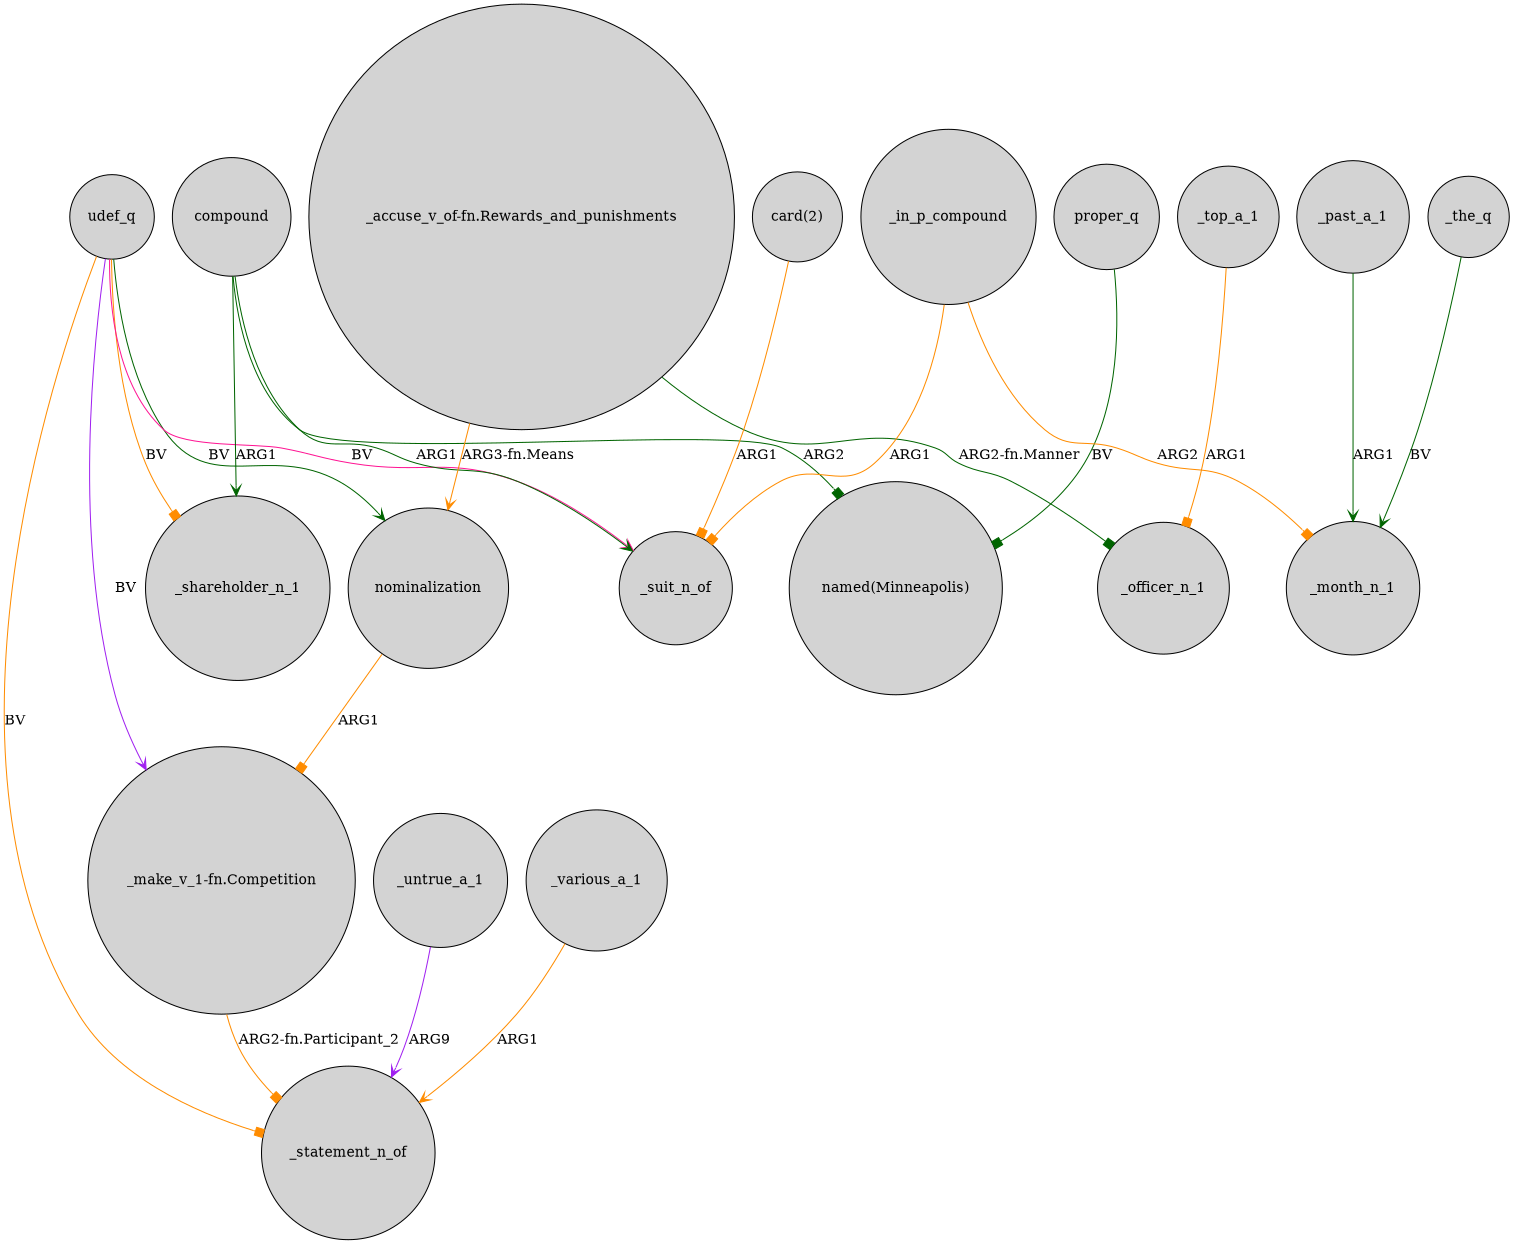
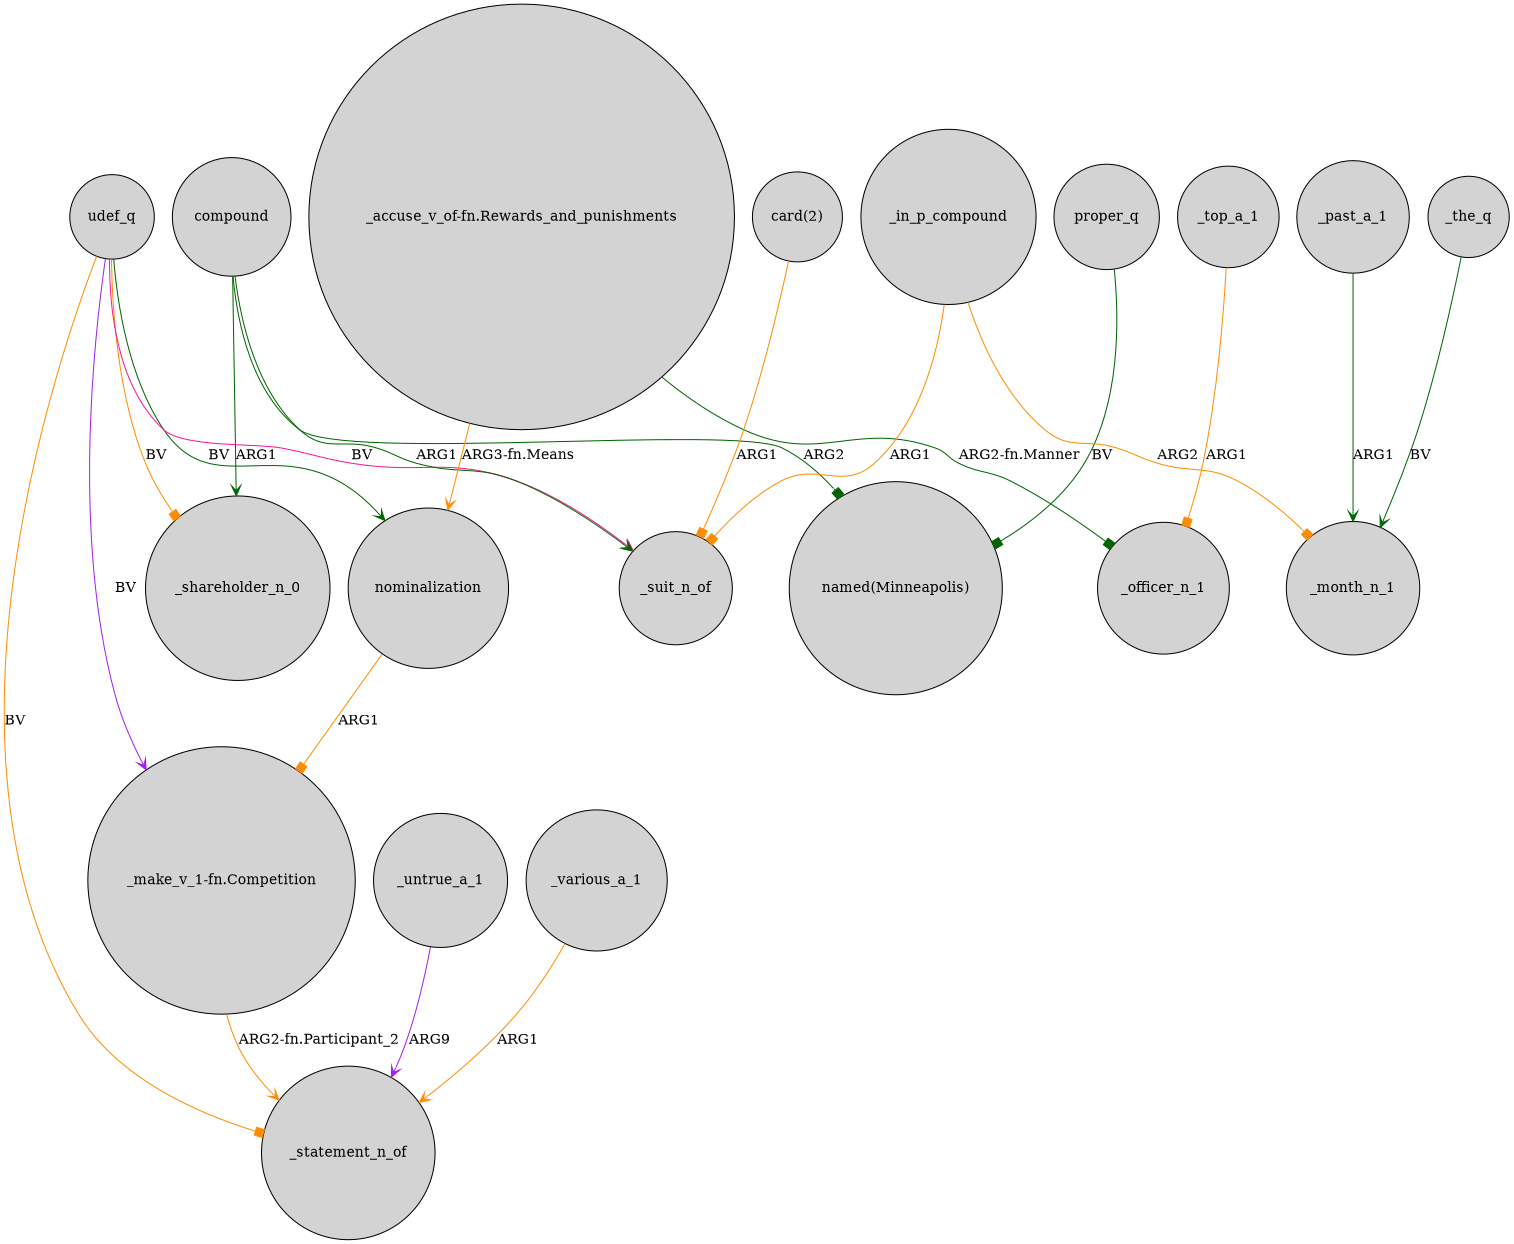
  digraph {
    node [shape=circle style=filled]
    edge [arrowhead=vee color=darkorange]
    udef_q
-   _shareholder_n_1
+   _shareholder_n_1 [label=_shareholder_n_0]
    nominalization
    _suit_n_of
    _statement_n_of
    "_make_v_1-fn.Competition"
    _the_q
    _month_n_1
    compound
    "named(Minneapolis)"
    "_accuse_v_of-fn.Rewards_and_punishments"
    _officer_n_1
    _past_a_1
    proper_q
    _untrue_a_1
    n16 [label=_in_p_compound]
    _various_a_1
    "card(2)"
    _top_a_1
    udef_q -> _shareholder_n_1 [arrowhead=box label=BV]
    udef_q -> nominalization [color=darkgreen label=BV]
    udef_q -> _suit_n_of [color=deeppink label=BV]
    udef_q -> _statement_n_of [arrowhead=box label=BV]
    udef_q -> "_make_v_1-fn.Competition" [color=purple label=BV]
    nominalization -> "_make_v_1-fn.Competition" [arrowhead=box label=ARG1]
-   "_make_v_1-fn.Competition" -> _statement_n_of [arrowhead=box label="ARG2-fn.Participant_2"]
+   "_make_v_1-fn.Competition" -> _statement_n_of [label="ARG2-fn.Participant_2"]
    _the_q -> _month_n_1 [color=darkgreen label=BV]
    compound -> _shareholder_n_1 [color=darkgreen label=ARG1]
    compound -> _suit_n_of [color=darkgreen label=ARG1]
    compound -> "named(Minneapolis)" [arrowhead=box color=darkgreen label=ARG2]
    "_accuse_v_of-fn.Rewards_and_punishments" -> nominalization [label="ARG3-fn.Means"]
    "_accuse_v_of-fn.Rewards_and_punishments" -> _officer_n_1 [arrowhead=box color=darkgreen label="ARG2-fn.Manner"]
    _past_a_1 -> _month_n_1 [color=darkgreen label=ARG1]
    proper_q -> "named(Minneapolis)" [arrowhead=box color=darkgreen label=BV]
    _untrue_a_1 -> _statement_n_of [color=purple label=ARG9]
    n16 -> _suit_n_of [arrowhead=box label=ARG1]
    n16 -> _month_n_1 [arrowhead=box label=ARG2]
    _various_a_1 -> _statement_n_of [label=ARG1]
    "card(2)" -> _suit_n_of [arrowhead=box label=ARG1]
    _top_a_1 -> _officer_n_1 [arrowhead=box label=ARG1]
  }
